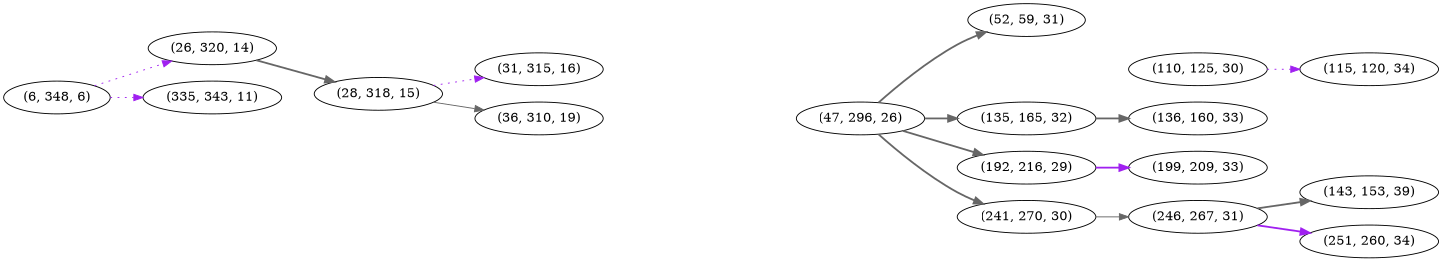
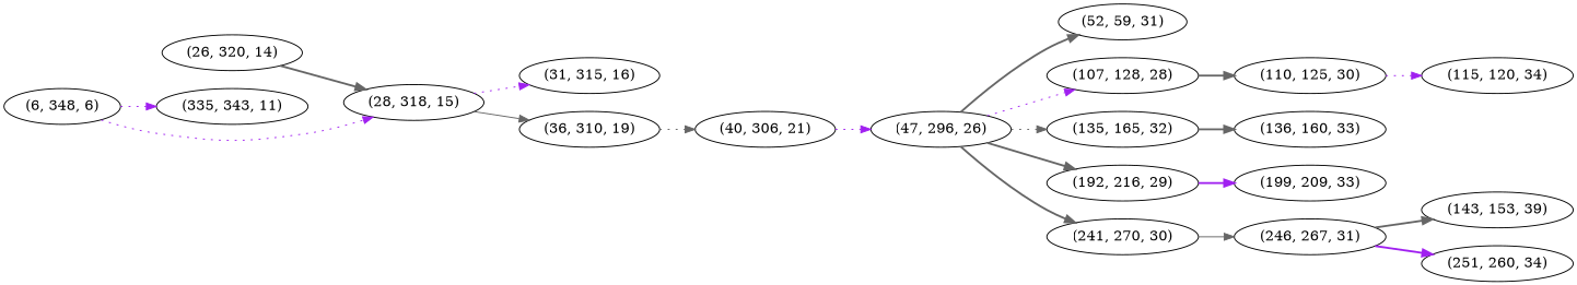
  digraph {
    rankdir=LR
    edge [color=gray40 style=bold]
    "(6, 348, 6)"
    "(26, 320, 14)"
    "(335, 343, 11)"
    "(28, 318, 15)"
    "(31, 315, 16)"
    "(36, 310, 19)"
+   "(40, 306, 21)"
    "(47, 296, 26)"
    "(52, 59, 31)"
+   "(107, 128, 28)"
    "(135, 165, 32)"
    "(192, 216, 29)"
    "(241, 270, 30)"
    "(110, 125, 30)"
    "(136, 160, 33)"
    "(199, 209, 33)"
    "(246, 267, 31)"
    "(115, 120, 34)"
    "(143, 153, 39)"
    "(251, 260, 34)"
-   "(6, 348, 6)" -> "(26, 320, 14)" [color=purple style=dotted]
+   "(6, 348, 6)" -> "(28, 318, 15)" [color=purple style=dotted]
    "(6, 348, 6)" -> "(335, 343, 11)" [color=purple style=dotted]
    "(26, 320, 14)" -> "(28, 318, 15)"
    "(28, 318, 15)" -> "(31, 315, 16)" [color=purple style=dotted]
    "(28, 318, 15)" -> "(36, 310, 19)" [style=solid]
+   "(36, 310, 19)" -> "(40, 306, 21)" [style=dotted]
+   "(40, 306, 21)" -> "(47, 296, 26)" [color=purple style=dotted]
    "(47, 296, 26)" -> "(52, 59, 31)"
-   "(47, 296, 26)" -> "(135, 165, 32)"
+   "(47, 296, 26)" -> "(107, 128, 28)" [color=purple style=dotted]
+   "(47, 296, 26)" -> "(135, 165, 32)" [style=dotted]
    "(47, 296, 26)" -> "(192, 216, 29)"
    "(47, 296, 26)" -> "(241, 270, 30)"
+   "(107, 128, 28)" -> "(110, 125, 30)"
    "(135, 165, 32)" -> "(136, 160, 33)"
    "(192, 216, 29)" -> "(199, 209, 33)" [color=purple]
    "(241, 270, 30)" -> "(246, 267, 31)" [style=solid]
    "(110, 125, 30)" -> "(115, 120, 34)" [color=purple style=dotted]
    "(246, 267, 31)" -> "(143, 153, 39)"
    "(246, 267, 31)" -> "(251, 260, 34)" [color=purple]
  }
